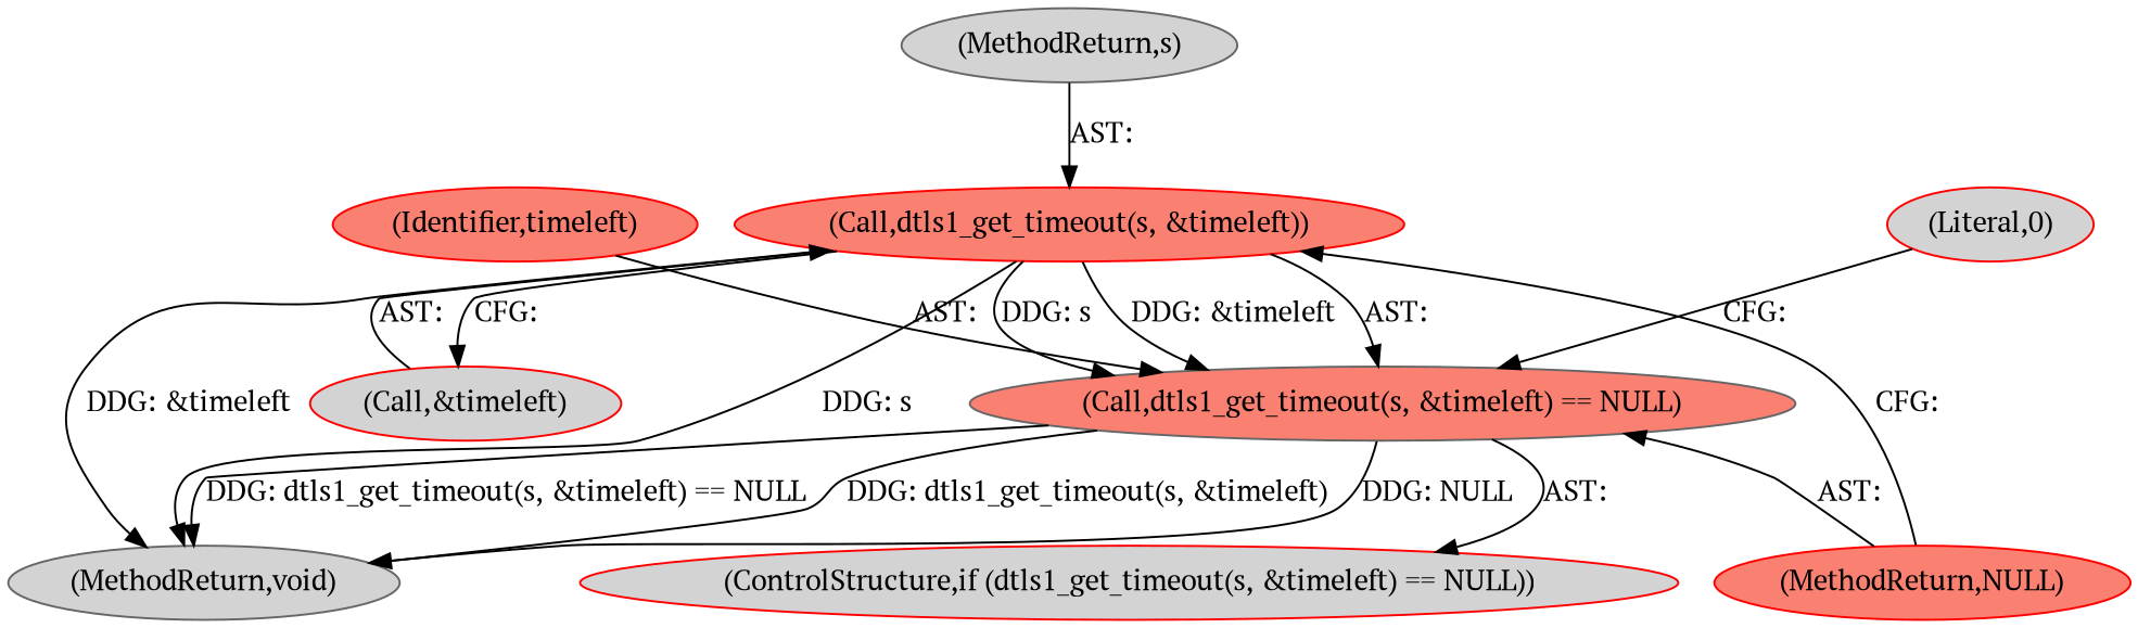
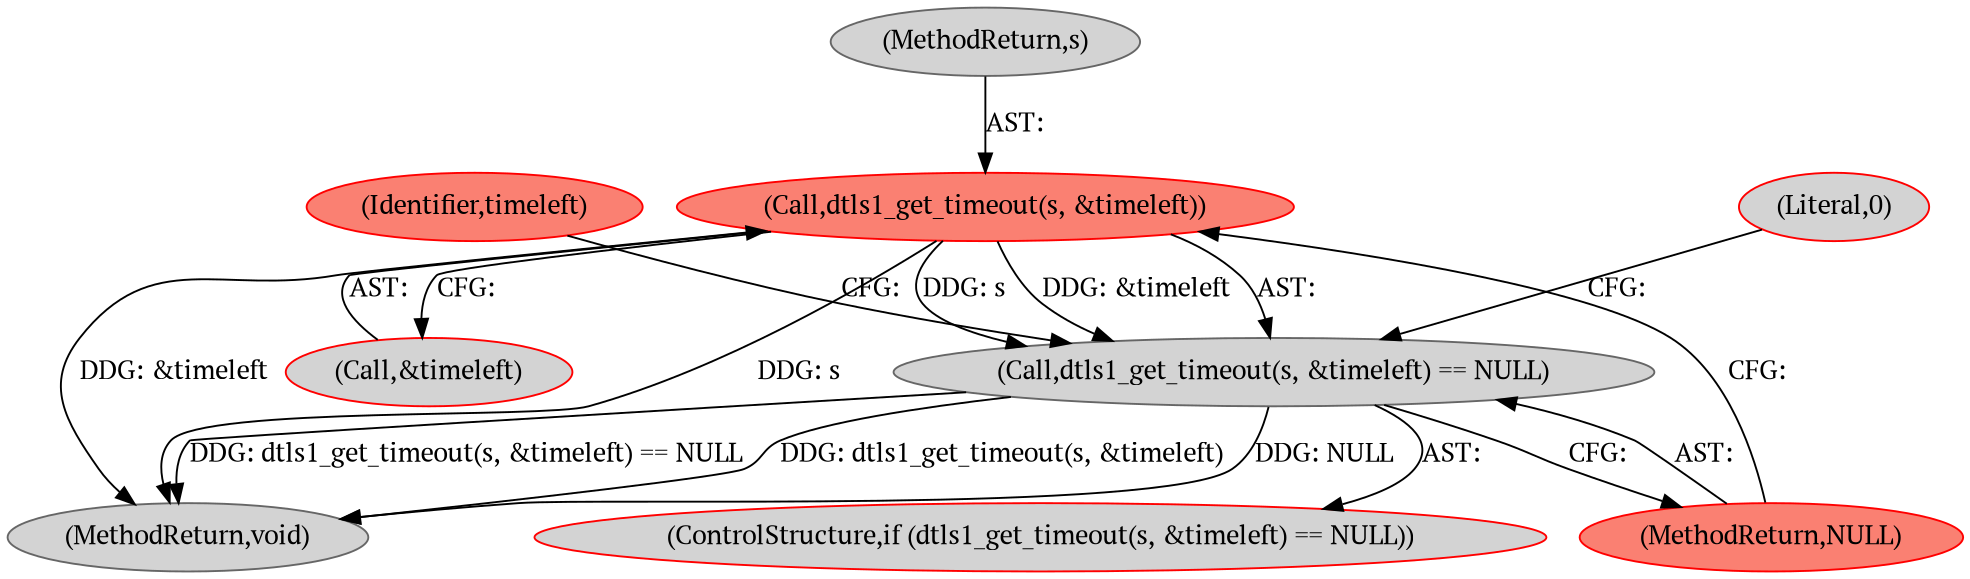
  digraph {
    fontname="PT Serif"
    node [color=red fillcolor=lightgrey fontname="PT Serif" style=filled]
    edge [fontname="PT Serif"]
    n1 [fillcolor=salmon label="(Call,dtls1_get_timeout(s, &timeleft))"]
-   n2 [color=gray40 fillcolor=salmon label="(Call,dtls1_get_timeout(s, &timeleft) == NULL)"]
+   n2 [color=gray40 label="(Call,dtls1_get_timeout(s, &timeleft) == NULL)"]
    n3 [label="(Call,&timeleft)"]
    n4 [color=gray40 label="(MethodReturn,void)"]
    n5 [label="(ControlStructure,if (dtls1_get_timeout(s, &timeleft) == NULL))"]
    n6 [fillcolor=salmon label="(MethodReturn,NULL)"]
    n7 [fillcolor=salmon label="(Identifier,timeleft)"]
    n8 [color=gray40 label="(MethodReturn,s)"]
    n9 [label="(Literal,0)"]
    n1 -> n2 [label="AST: "]
    n1 -> n2 [label="DDG: s"]
    n1 -> n2 [label="DDG: &timeleft"]
    n1 -> n3 [label="CFG: "]
    n1 -> n4 [label="DDG: &timeleft"]
    n1 -> n4 [label="DDG: s"]
    n2 -> n4 [label="DDG: NULL"]
    n2 -> n4 [label="DDG: dtls1_get_timeout(s, &timeleft) == NULL"]
    n2 -> n4 [label="DDG: dtls1_get_timeout(s, &timeleft)"]
    n2 -> n5 [label="AST: "]
+   n2 -> n6 [label="CFG: "]
    n3 -> n1 [label="AST: "]
    n6 -> n1 [label="CFG: "]
    n6 -> n2 [label="AST: "]
-   n7 -> n2 [label="AST: "]
+   n7 -> n2 [label="CFG: "]
    n8 -> n1 [label="AST: "]
    n9 -> n2 [label="CFG: "]
  }
